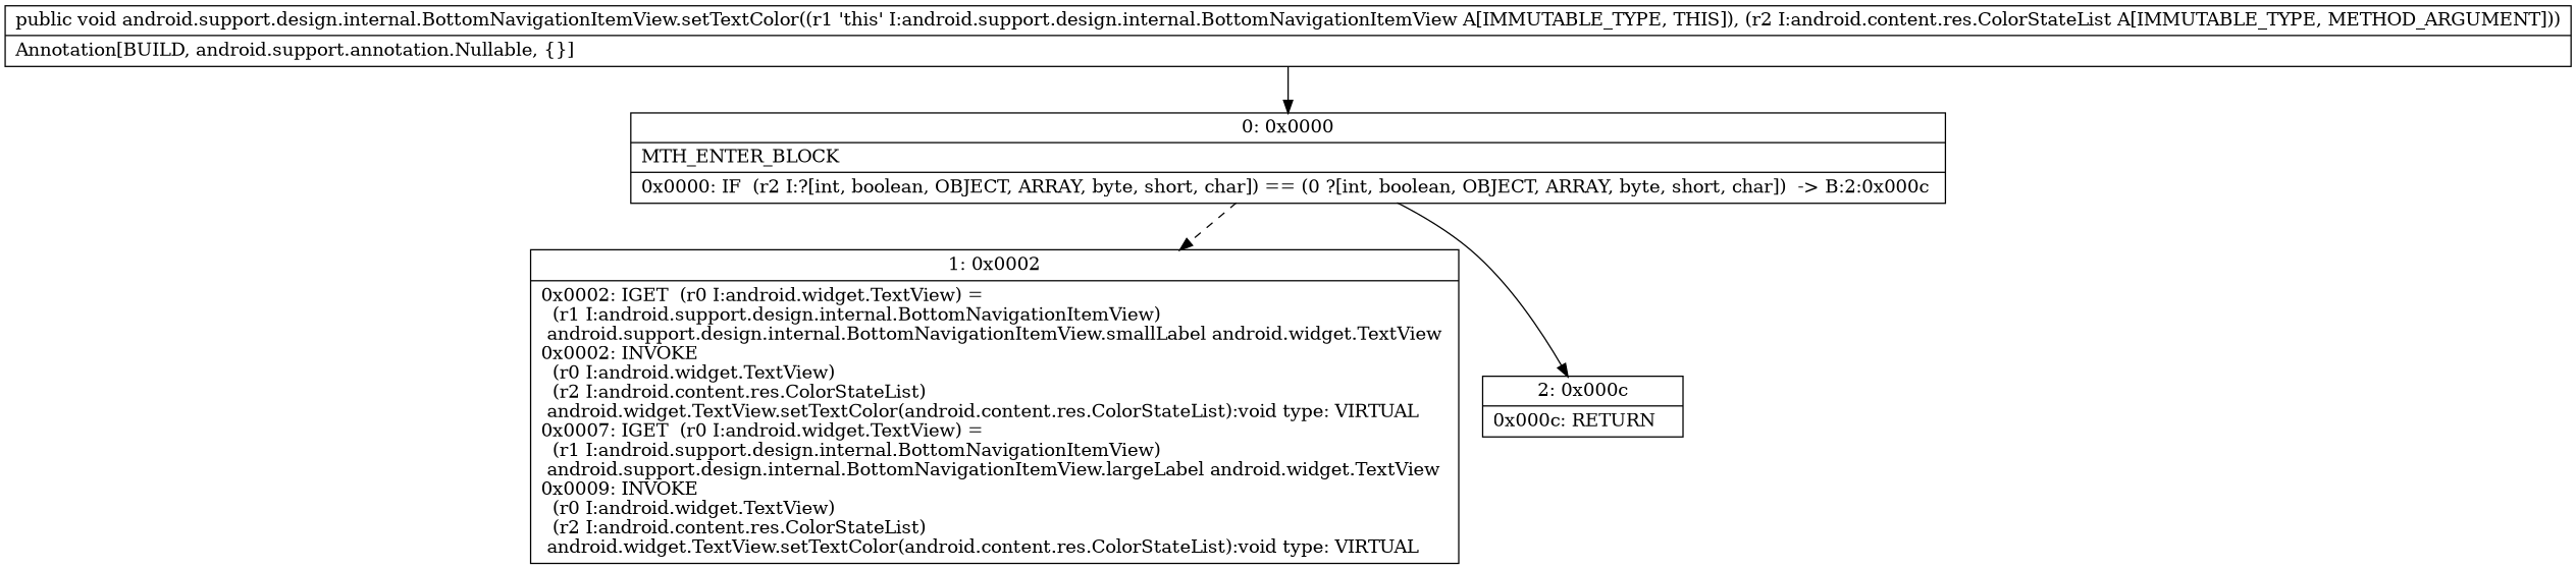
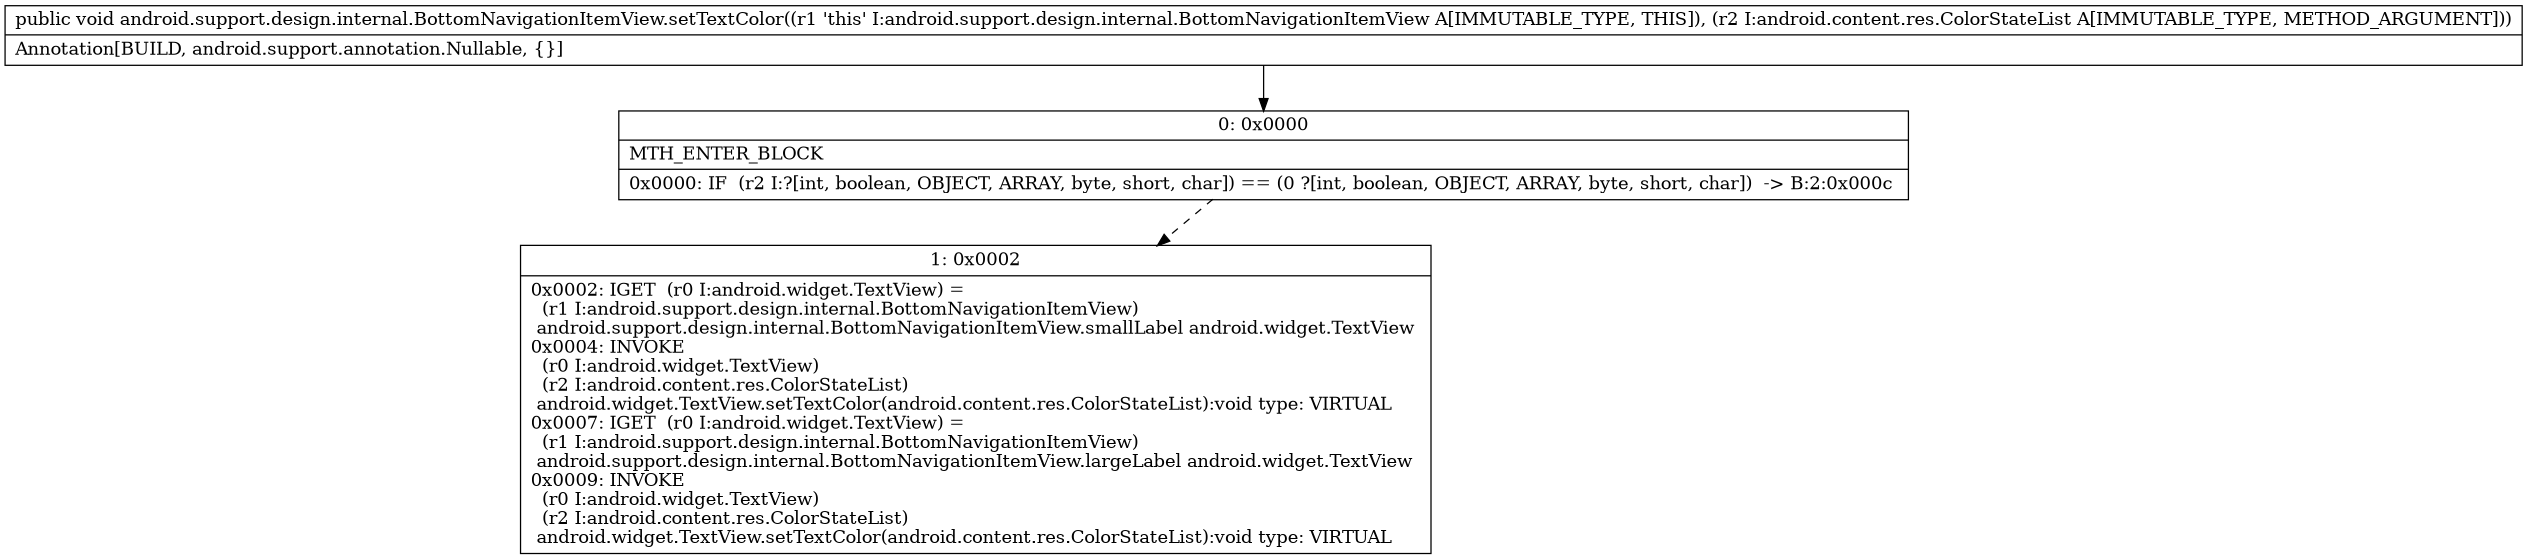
  digraph {
    node [shape=record]
    n1 [label="{0\:\ 0x0000|MTH_ENTER_BLOCK\l|0x0000: IF  (r2 I:?[int, boolean, OBJECT, ARRAY, byte, short, char]) == (0 ?[int, boolean, OBJECT, ARRAY, byte, short, char])  \-\> B:2:0x000c \l}"]
-   n2 [label="{1\:\ 0x0002|0x0002: IGET  (r0 I:android.widget.TextView) = \l  (r1 I:android.support.design.internal.BottomNavigationItemView)\l android.support.design.internal.BottomNavigationItemView.smallLabel android.widget.TextView \l0x0002: INVOKE  \l  (r0 I:android.widget.TextView)\l  (r2 I:android.content.res.ColorStateList)\l android.widget.TextView.setTextColor(android.content.res.ColorStateList):void type: VIRTUAL \l0x0007: IGET  (r0 I:android.widget.TextView) = \l  (r1 I:android.support.design.internal.BottomNavigationItemView)\l android.support.design.internal.BottomNavigationItemView.largeLabel android.widget.TextView \l0x0009: INVOKE  \l  (r0 I:android.widget.TextView)\l  (r2 I:android.content.res.ColorStateList)\l android.widget.TextView.setTextColor(android.content.res.ColorStateList):void type: VIRTUAL \l}"]
-   n3 [label="{2\:\ 0x000c|0x000c: RETURN   \l}"]
+   n2 [label="{1\:\ 0x0002|0x0002: IGET  (r0 I:android.widget.TextView) = \l  (r1 I:android.support.design.internal.BottomNavigationItemView)\l android.support.design.internal.BottomNavigationItemView.smallLabel android.widget.TextView \l0x0004: INVOKE  \l  (r0 I:android.widget.TextView)\l  (r2 I:android.content.res.ColorStateList)\l android.widget.TextView.setTextColor(android.content.res.ColorStateList):void type: VIRTUAL \l0x0007: IGET  (r0 I:android.widget.TextView) = \l  (r1 I:android.support.design.internal.BottomNavigationItemView)\l android.support.design.internal.BottomNavigationItemView.largeLabel android.widget.TextView \l0x0009: INVOKE  \l  (r0 I:android.widget.TextView)\l  (r2 I:android.content.res.ColorStateList)\l android.widget.TextView.setTextColor(android.content.res.ColorStateList):void type: VIRTUAL \l}"]
    n4 [label="{public void android.support.design.internal.BottomNavigationItemView.setTextColor((r1 'this' I:android.support.design.internal.BottomNavigationItemView A[IMMUTABLE_TYPE, THIS]), (r2 I:android.content.res.ColorStateList A[IMMUTABLE_TYPE, METHOD_ARGUMENT]))  | Annotation[BUILD, android.support.annotation.Nullable, \{\}]\l}"]
    n1 -> n2 [style=dashed]
-   n1 -> n3
    n4 -> n1
  }
